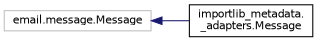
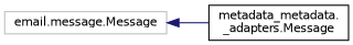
  digraph {
    rankdir=LR
    node [fillcolor=white fontname=Helvetica fontsize=10 shape=record style=filled]
    n1 [color=grey75 height=0.2 label="email.message.Message" width=0.4]
-   n2 [color=black height=0.2 label="importlib_metadata.\l_adapters.Message" width=0.4]
+   n2 [color=black height=0.2 label="metadata_metadata.\l_adapters.Message" width=0.4]
    n1 -> n2 [color=midnightblue dir=back fontname=Helvetica fontsize=10 labelfontname=Helvetica labelfontsize=10 style=solid]
  }
